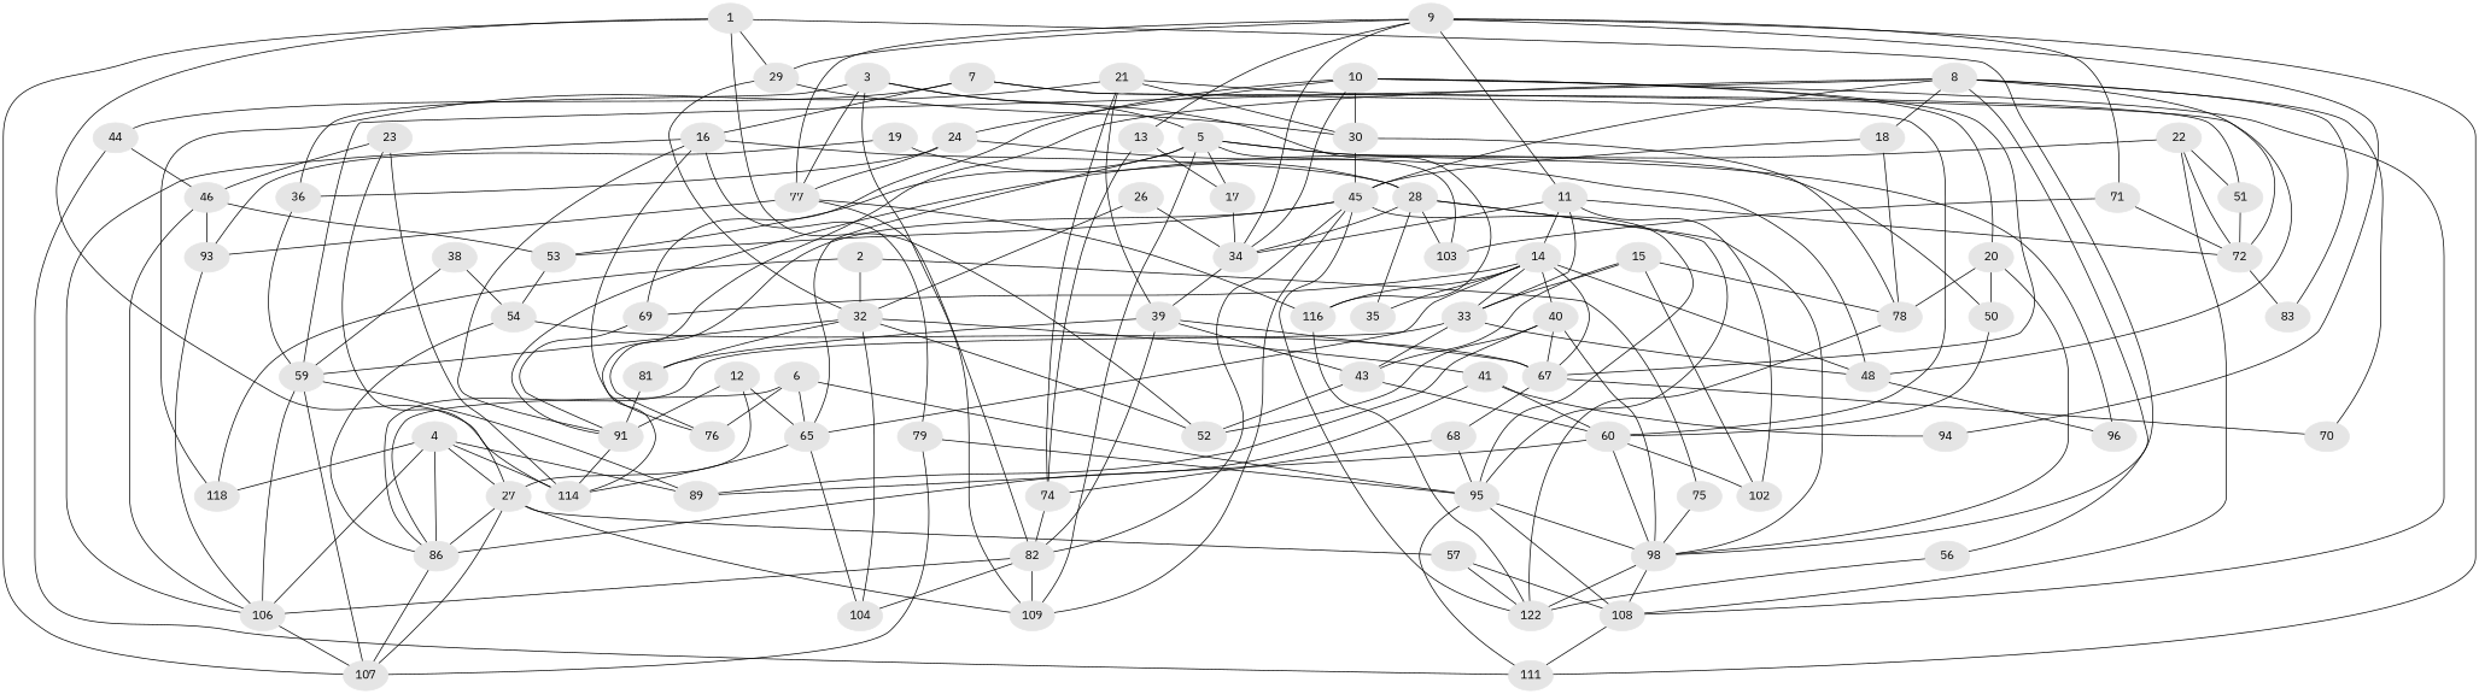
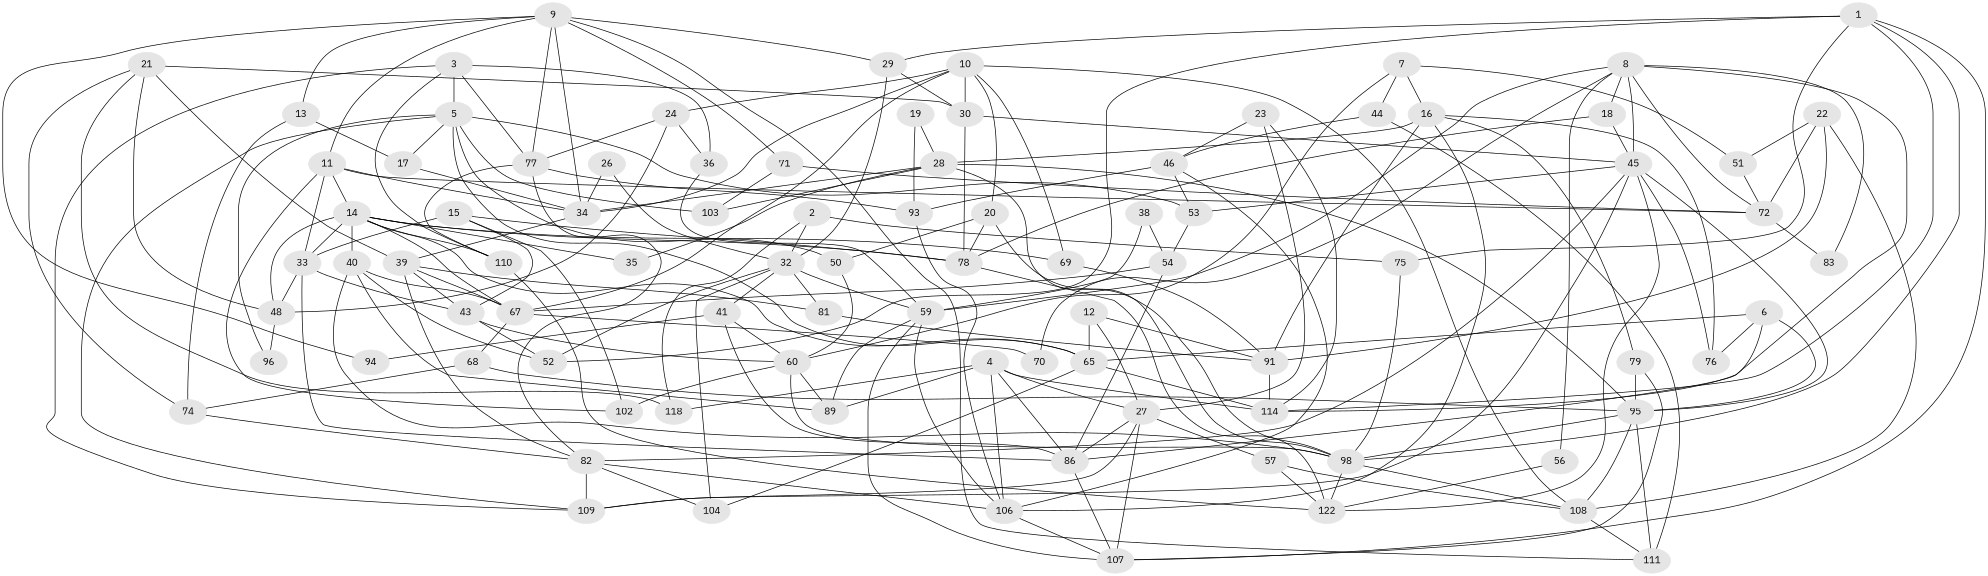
  graph {
    fontname="IBM Plex Sans"
    node [color=gray90 fontname="IBM Plex Sans" style=filled]
    edge [fontname="IBM Plex Sans"]
    1 [super="+37"]
    29
    52 [super="+64"]
    75
    98 [super="+112"]
    107
    114 [super="+116"]
    32 [super="+97"]
    30 [super="+105"]
    108 [super="+125"]
    122
    59
    41 [super="+119"]
    81
    104
    2
    118
    82 [super="+115"]
    109
    106 [super="+127"]
    3 [super="+117"]
    5 [super="+126"]
    36
    77 [super="+123"]
-   110 [label=116]
+   110
    17
    50
    53
    65
    96
    103
    93
    4 [super="+88"]
    27 [super="+55"]
    86 [super="+124"]
    89
    57 [super="+101"]
    34 [super="+90"]
    60 [super="+61"]
    54
    6
    76
    95 [super="+120"]
    111
    16 [super="+58"]
    91 [super="+92"]
    28 [super="+62"]
    79
    7
    44
    51
    46 [super="+84"]
    72 [super="+87"]
    102
    8 [super="+85"]
    18
    45 [super="+100"]
    56
    70
    83
    78
    9 [super="+63"]
    11 [super="+99"]
    13
    71 [super="+73"]
    94
    14 [super="+25"]
    33
    74 [super="+80"]
    39 [super="+121"]
    67
    68
    10 [super="+47"]
    20
    24 [super="+66"]
    69
    48 [super="+113"]
    35
    40 [super="+42"]
    43 [super="+49"]
    12
    15
    19
    21
    22
    23 [super="+31"]
    26
    38
    1 -- 29
    1 -- 52
+   1 -- 75
    1 -- 98
    1 -- 107
    1 -- 114
    29 -- 32
    29 -- 30
    75 -- 98
    98 -- 108
    98 -- 122
    32 -- 52
    32 -- 59
    32 -- 41
    32 -- 81
    32 -- 104
    30 -- 45
    30 -- 78
    108 -- 111
    59 -- 107
    59 -- 106
    59 -- 89
    41 -- 86
    41 -- 60
    41 -- 94
    81 -- 91
    2 -- 75
    2 -- 32
    2 -- 118
    82 -- 104
    82 -- 109
    82 -- 106
    106 -- 107
    3 -- 109
    3 -- 5
    3 -- 36
    3 -- 77
    3 -- 110
    5 -- 109
    5 -- 17
    5 -- 50
    5 -- 53
    5 -- 65
    5 -- 96
    5 -- 103 [weight=2]
    36 -- 59
    77 -- 82
    77 -- 110
    77 -- 93
    110 -- 122
    17 -- 34
    50 -- 60
    53 -- 54
    65 -- 114
    65 -- 104
    93 -- 106
    4 -- 114 [weight=2]
    4 -- 118
    4 -- 106
    4 -- 27
    4 -- 86 [weight=2]
    4 -- 89
    27 -- 107
    27 -- 109
    27 -- 86
    27 -- 57
    86 -- 107
    57 -- 108
    57 -- 122
    34 -- 39
    60 -- 98
    60 -- 89
    60 -- 102
    54 -- 86
    54 -- 67
    6 -- 65
    6 -- 86
    6 -- 76
    6 -- 95
    95 -- 98
    95 -- 108
    95 -- 111
    16 -- 106
    16 -- 76
    16 -- 91
    16 -- 28
    16 -- 79
    91 -- 114
    28 -- 98
    28 -- 103
    28 -- 34
    28 -- 95
    28 -- 35
    79 -- 107
    79 -- 95
    7 -- 60
    7 -- 16
    7 -- 44
    7 -- 51
    44 -- 111
    44 -- 46
    51 -- 72
    46 -- 106
    46 -- 53
    46 -- 93
    72 -- 83
    8 -- 114
    8 -- 59
    8 -- 72
    8 -- 18
    8 -- 45
    8 -- 56
    8 -- 70
    8 -- 83
    18 -- 45
    18 -- 78
    45 -- 122
    45 -- 82
    45 -- 109
    45 -- 53
    45 -- 76
    45 -- 95
    56 -- 122
    78 -- 122
    9 -- 29
    9 -- 77
    9 -- 34
    9 -- 111
    9 -- 11
    9 -- 13
    9 -- 71
    9 -- 94
    11 -- 34
    11 -- 72
    11 -- 102
    11 -- 14
    11 -- 33
    13 -- 17
    13 -- 74
    71 -- 103
    71 -- 72
    14 -- 110
    14 -- 65
+   14 -- 78
    14 -- 33
    14 -- 67
    14 -- 69
    14 -- 48
    14 -- 35
    14 -- 40
    33 -- 86
    33 -- 48
    33 -- 43
    74 -- 82
    39 -- 81
    39 -- 82
    39 -- 67
    39 -- 43
    67 -- 70
    67 -- 68
    68 -- 95
    68 -- 74
    10 -- 30
    10 -- 108
    10 -- 34
    10 -- 67
    10 -- 20
    10 -- 24
    10 -- 69
    20 -- 98
    20 -- 50
    20 -- 78
    24 -- 36
    24 -- 77
    24 -- 48
    69 -- 91
    48 -- 96
    40 -- 52
    40 -- 98
    40 -- 89
    40 -- 67
    43 -- 52
    43 -- 60
    12 -- 65
    12 -- 27
    12 -- 91
    15 -- 102
    15 -- 78
    15 -- 33
    15 -- 43
    19 -- 93
    19 -- 28
    21 -- 30 [weight=2]
    21 -- 118
    21 -- 74
    21 -- 39
    21 -- 48
    22 -- 108
    22 -- 91
    22 -- 51
    22 -- 72
    23 -- 114
    23 -- 27
    23 -- 46
    26 -- 32
    26 -- 34
    38 -- 59
    38 -- 54
  }
